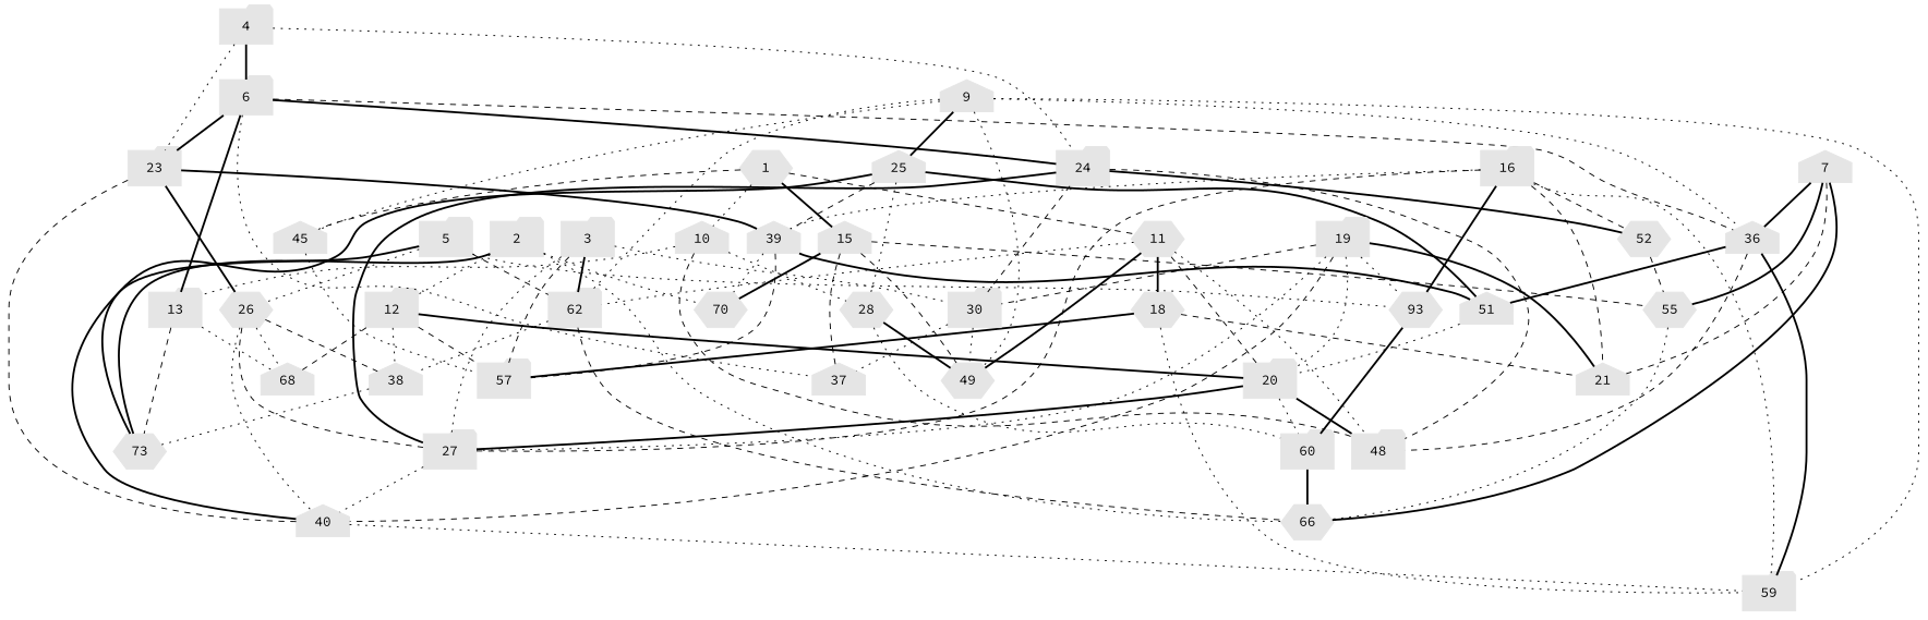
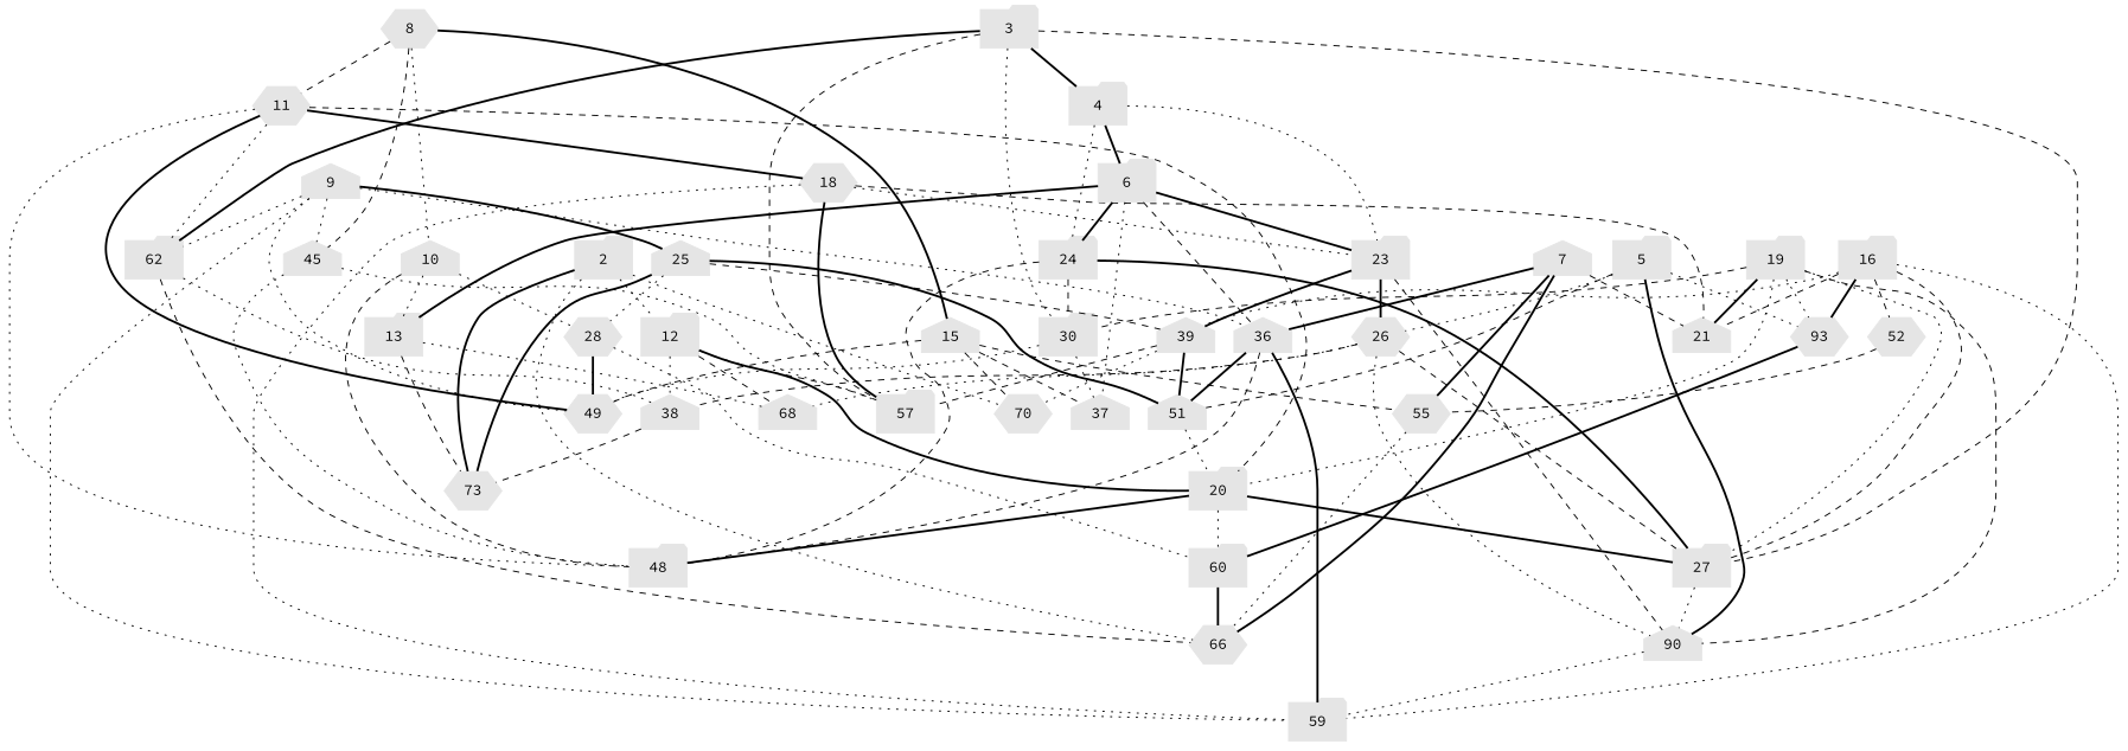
  graph {
    fontname="Source Code Pro"
    node [color=gray90 fontname="Source Code Pro" shape=folder style=filled]
    edge [fontname="Source Code Pro" style=dotted]
-   1 [shape=hexagon]
+   1 [shape=hexagon label=8]
    10 [shape=house]
    11 [shape=hexagon super="+62"]
    15 [shape=house super="+58"]
    45 [shape=house]
    13 [super="+50"]
    28 [shape=hexagon super="+31"]
    48 [super="+69"]
    n9 [label=62 super="+47"]
    n10 [label=49 shape=hexagon super="+44"]
    18 [shape=hexagon super="+35"]
    20 [super="+67"]
    70 [shape=hexagon]
    37 [shape=house]
    55 [shape=hexagon]
    57
    2 [super="+8"]
    12 [super="+64"]
    66 [shape=hexagon super="+72"]
    73 [shape=hexagon]
    68 [shape=house]
    38 [shape=house]
    3 [super="+65"]
    4
    27 [super="+42"]
    30 [super="+34"]
    6 [super="+17"]
    23 [super="+54"]
    24 [super="+74"]
-   40 [shape=house super="+53"]
+   40 [shape=house super="+53" label=90]
    36 [shape=house super="+63"]
    26 [shape=hexagon super="+29"]
    39 [shape=house super="+49"]
    52 [shape=hexagon]
    5
    n36 [label=93 shape=hexagon]
    60
    59 [super="+71"]
    51 [shape=house]
    21 [shape=house super="+41"]
    7 [shape=house]
    9 [shape=house super="+14"]
    25 [shape=house super="+56"]
    16 [super="+22"]
    19 [super="+46"]
    1 -- 10
    1 -- 11 [style=dashed]
    1 -- 15 [style=bold]
    1 -- 45 [style=dashed]
    10 -- 13
    10 -- 28
    10 -- 48 [style=dashed]
    11 -- 48
    11 -- n9
    11 -- n10 [style=bold]
    11 -- 18 [style=bold]
    11 -- 20 [style=dashed]
    15 -- n10 [style=dashed]
-   15 -- 70 [style=bold]
+   15 -- 70 [style=dashed]
    15 -- 37 [style=dashed]
    15 -- 55 [style=dashed]
+   45 -- 48
    45 -- 57
    13 -- 73 [style=dashed]
    13 -- 68
    28 -- n10 [style=bold weight=2]
    28 -- 60
    n9 -- 66 [style=dashed]
    n9 -- 38
    18 -- 57 [style=bold]
+   18 -- 23
    18 -- 59
    18 -- 21 [style=dashed]
    20 -- 48 [style=bold]
    20 -- 27 [style=bold]
    20 -- 60
    55 -- 66
    2 -- 70
    2 -- 12 [weight=2]
    2 -- 66
    2 -- 73 [style=bold]
    12 -- 20 [style=bold]
    12 -- 57 [style=dashed]
    12 -- 68 [style=dashed]
    12 -- 38
-   38 -- 73
+   38 -- 73 [style=dashed]
    3 -- n9 [style=bold]
    3 -- 57 [style=dashed]
-   3 -- 27
+   3 -- 4 [style=bold]
+   3 -- 27 [style=dashed]
    3 -- 30
    4 -- 6 [style=bold]
    4 -- 23
    4 -- 24
    27 -- 40
    30 -- n10
    30 -- 37 [weight=2]
    6 -- 13 [style=bold]
    6 -- 37
    6 -- 23 [style=bold]
    6 -- 24 [style=bold]
    6 -- 36 [style=dashed]
    23 -- 40 [style=dashed]
    23 -- 26 [style=bold]
    23 -- 39 [style=bold]
    24 -- 48 [style=dashed]
    24 -- 27 [style=bold]
    24 -- 30 [style=dashed]
-   24 -- 52 [style=bold]
    40 -- 59
    36 -- 48 [style=dashed]
    36 -- 59 [style=bold]
    36 -- 51 [style=bold]
    26 -- 68
    26 -- 38 [style=dashed]
    26 -- 27 [style=dashed]
    26 -- 40
    39 -- 70
    39 -- 57 [style=dashed]
    39 -- 51 [style=bold]
    52 -- 55 [style=dashed]
-   5 -- n9 [style=dashed]
+   5 -- 51 [style=dashed]
    5 -- 40 [style=bold]
    5 -- 26
    5 -- n36
    n36 -- 60 [style=bold]
    60 -- 66 [style=bold]
    51 -- 20
    7 -- 55 [style=bold]
    7 -- 66 [style=bold]
    7 -- 36 [style=bold]
    7 -- 21 [style=dashed]
    9 -- 45
    9 -- n9
    9 -- n10
    9 -- 36
    9 -- 59
    9 -- 25 [style=bold]
    25 -- 28
    25 -- 73 [style=bold]
    25 -- 39 [style=dashed]
    25 -- 51 [style=bold]
    16 -- 27 [style=dashed]
    16 -- 39
    16 -- 52 [style=dashed]
    16 -- n36 [style=bold]
    16 -- 59
    16 -- 21 [style=dashed]
    19 -- 20
    19 -- 27
    19 -- 30 [style=dashed]
    19 -- 40 [style=dashed]
    19 -- n36
    19 -- 21 [style=bold]
  }
